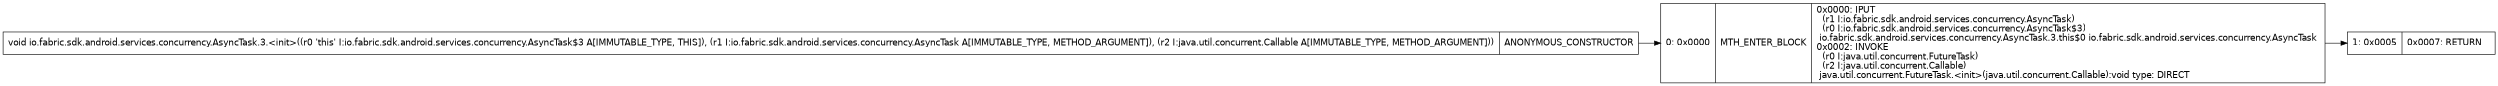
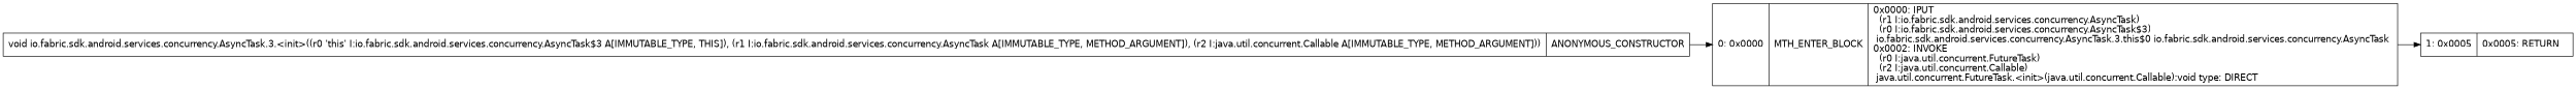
  digraph {
    rankdir=LR
    fontname="DejaVu Sans"
    node [shape=record fontname="DejaVu Sans"]
    edge [fontname="DejaVu Sans"]
    n1 [label="{0\:\ 0x0000|MTH_ENTER_BLOCK\l|0x0000: IPUT  \l  (r1 I:io.fabric.sdk.android.services.concurrency.AsyncTask)\l  (r0 I:io.fabric.sdk.android.services.concurrency.AsyncTask$3)\l io.fabric.sdk.android.services.concurrency.AsyncTask.3.this$0 io.fabric.sdk.android.services.concurrency.AsyncTask \l0x0002: INVOKE  \l  (r0 I:java.util.concurrent.FutureTask)\l  (r2 I:java.util.concurrent.Callable)\l java.util.concurrent.FutureTask.\<init\>(java.util.concurrent.Callable):void type: DIRECT \l}"]
-   n2 [label="{1\:\ 0x0005|0x0007: RETURN   \l}"]
+   n2 [label="{1\:\ 0x0005|0x0005: RETURN   \l}"]
    n3 [label="{void io.fabric.sdk.android.services.concurrency.AsyncTask.3.\<init\>((r0 'this' I:io.fabric.sdk.android.services.concurrency.AsyncTask$3 A[IMMUTABLE_TYPE, THIS]), (r1 I:io.fabric.sdk.android.services.concurrency.AsyncTask A[IMMUTABLE_TYPE, METHOD_ARGUMENT]), (r2 I:java.util.concurrent.Callable A[IMMUTABLE_TYPE, METHOD_ARGUMENT]))  | ANONYMOUS_CONSTRUCTOR\l}"]
    n1 -> n2
    n3 -> n1
  }
